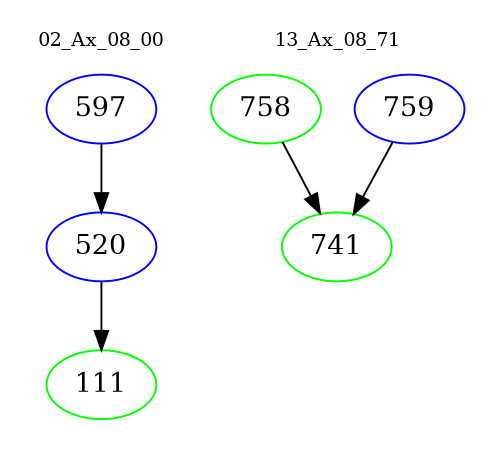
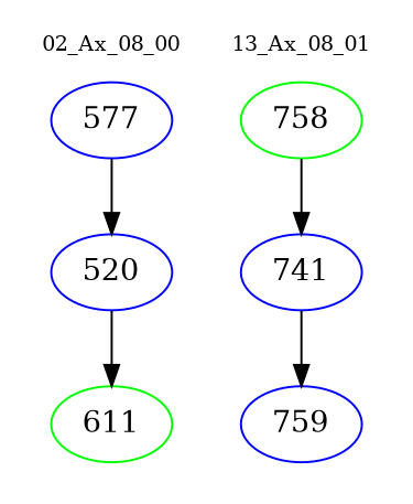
  digraph {
    node [color=blue]
    edge [color=black]
-   n1 [label=597]
+   n1 [label=577]
    n2 [label=520]
-   n3 [color=green label=111]
+   n3 [color=green label=611]
    n4 [label=759]
-   n5 [color=green label=741]
+   n5 [label=741]
    n6 [color=green label=758]
    subgraph cluster_1 {
      color=white
      fontsize=10
      label="02_Ax_08_00"
      n1
      n2
      n3
    }
    subgraph cluster_2 {
      color=white
      fontsize=10
-     label="13_Ax_08_71"
+     label="13_Ax_08_01"
      n4
      n5
      n6
    }
    n1 -> n2
    n2 -> n3
-   n4 -> n5
+   n5 -> n4
    n6 -> n5
  }
